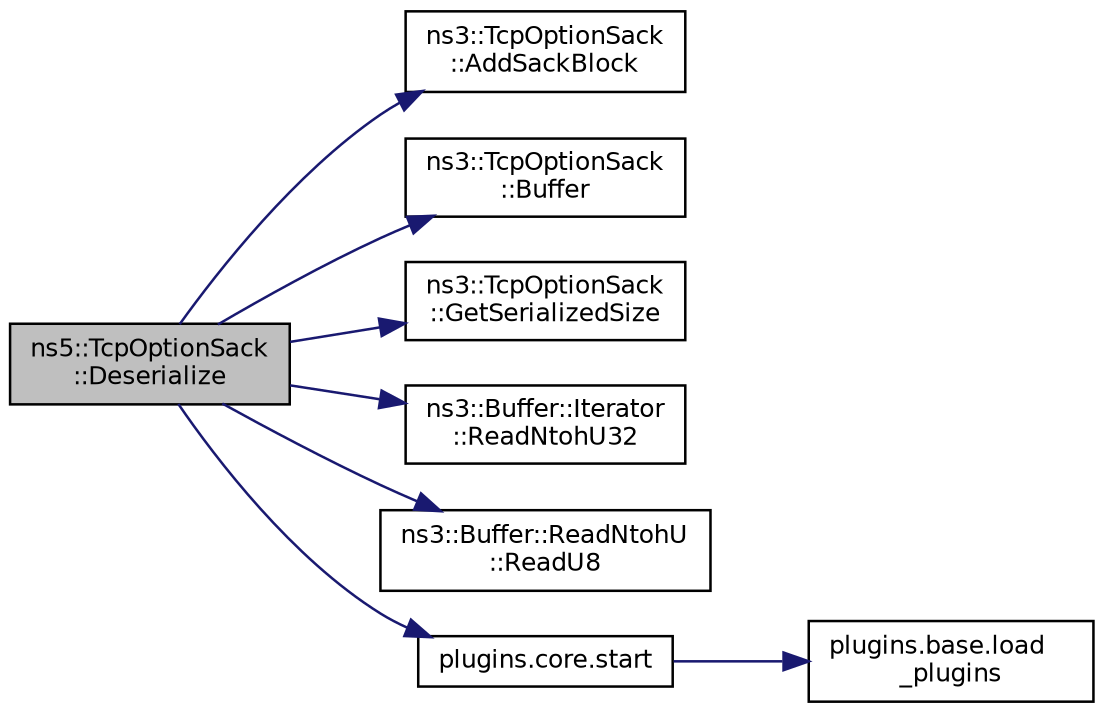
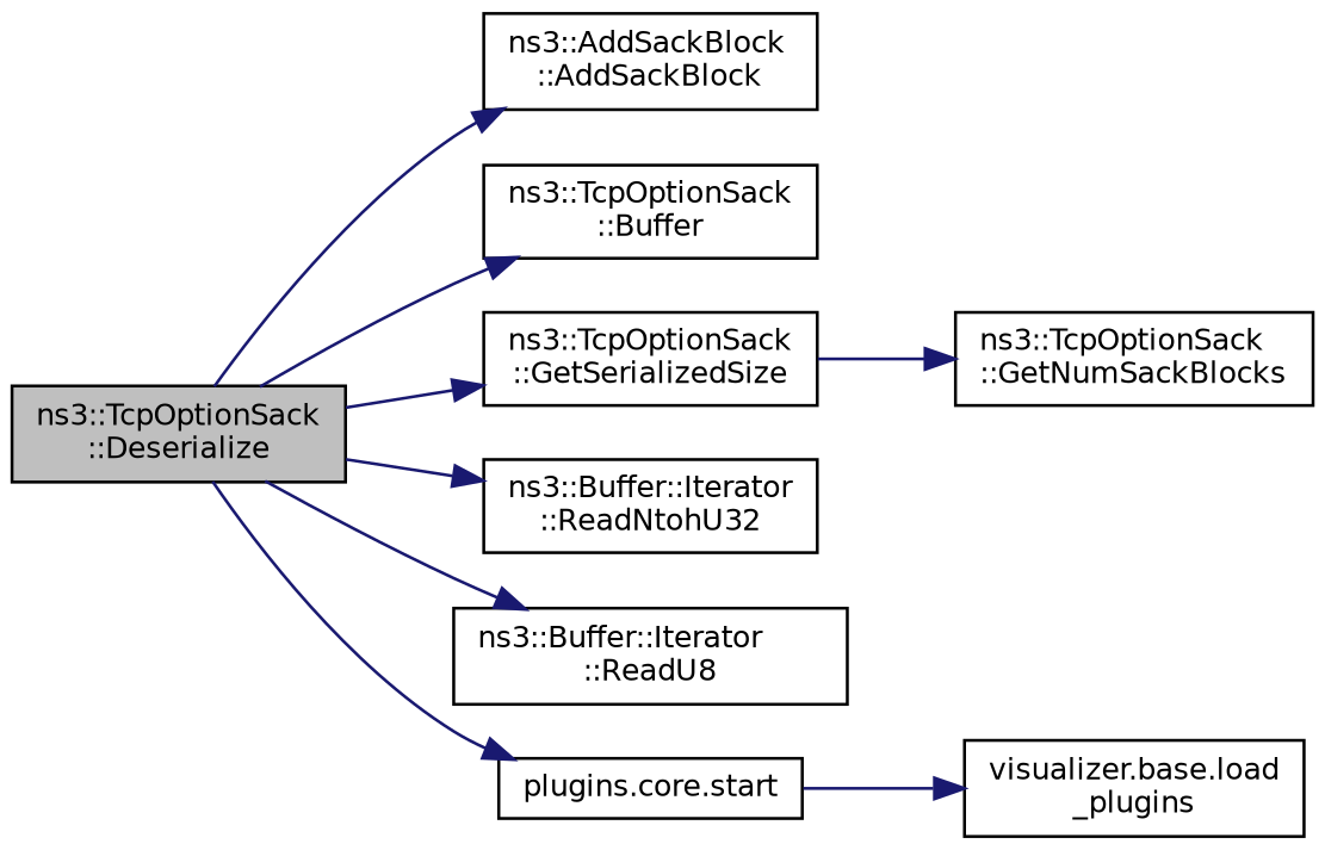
  digraph {
    rankdir=LR
    node [color=black fillcolor=white fontname=Helvetica fontsize=10 shape=record style=filled]
    edge [color=midnightblue fontname=Helvetica fontsize=10 labelfontname=Helvetica labelfontsize=10 style=solid]
-   n1 [fillcolor=grey75 fontcolor=black height=0.2 label="ns5::TcpOptionSack\l::Deserialize" width=0.4]
-   n2 [height=0.2 label="ns3::TcpOptionSack\l::AddSackBlock" width=0.4]
+   n1 [fillcolor=grey75 fontcolor=black height=0.2 label="ns3::TcpOptionSack\l::Deserialize" width=0.4]
+   n2 [height=0.2 label="ns3::AddSackBlock\l::AddSackBlock" width=0.4]
    n3 [height=0.2 label="ns3::TcpOptionSack\l::Buffer" width=0.4]
    n4 [height=0.2 label="ns3::TcpOptionSack\l::GetSerializedSize" width=0.4]
    n5 [height=0.2 label="ns3::Buffer::Iterator\l::ReadNtohU32" width=0.4]
-   n6 [height=0.2 label="ns3::Buffer::ReadNtohU\l::ReadU8" width=0.4]
+   n6 [height=0.2 label="ns3::Buffer::Iterator\l::ReadU8" width=0.4]
    n7 [height=0.2 label="plugins.core.start" width=0.4]
-   n9 [height=0.2 label="plugins.base.load\l_plugins" width=0.4]
+   n8 [height=0.2 label="ns3::TcpOptionSack\l::GetNumSackBlocks" width=0.4]
+   n9 [height=0.2 label="visualizer.base.load\l_plugins" width=0.4]
    n1 -> n2
    n1 -> n3
    n1 -> n4
    n1 -> n5
    n1 -> n6
    n1 -> n7
+   n4 -> n8
    n7 -> n9
  }
